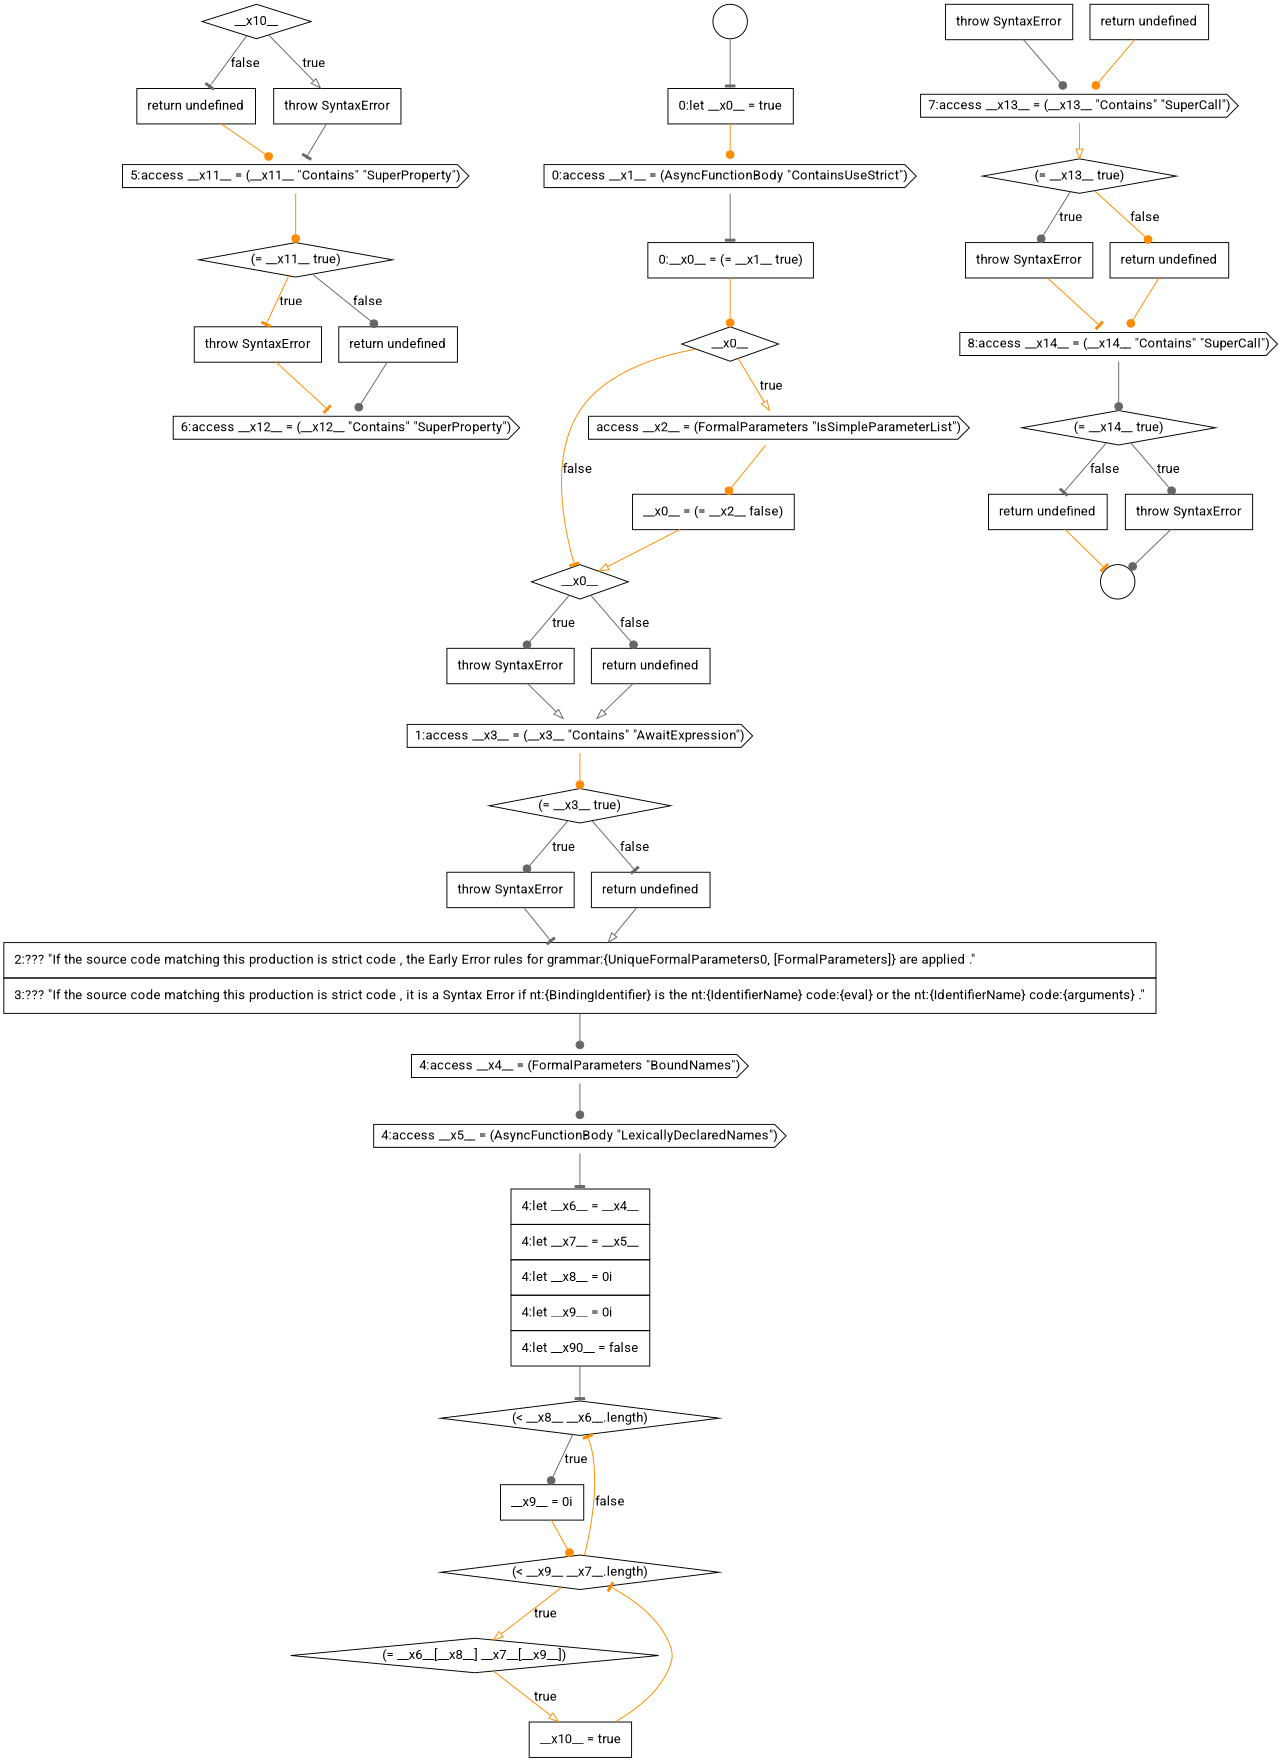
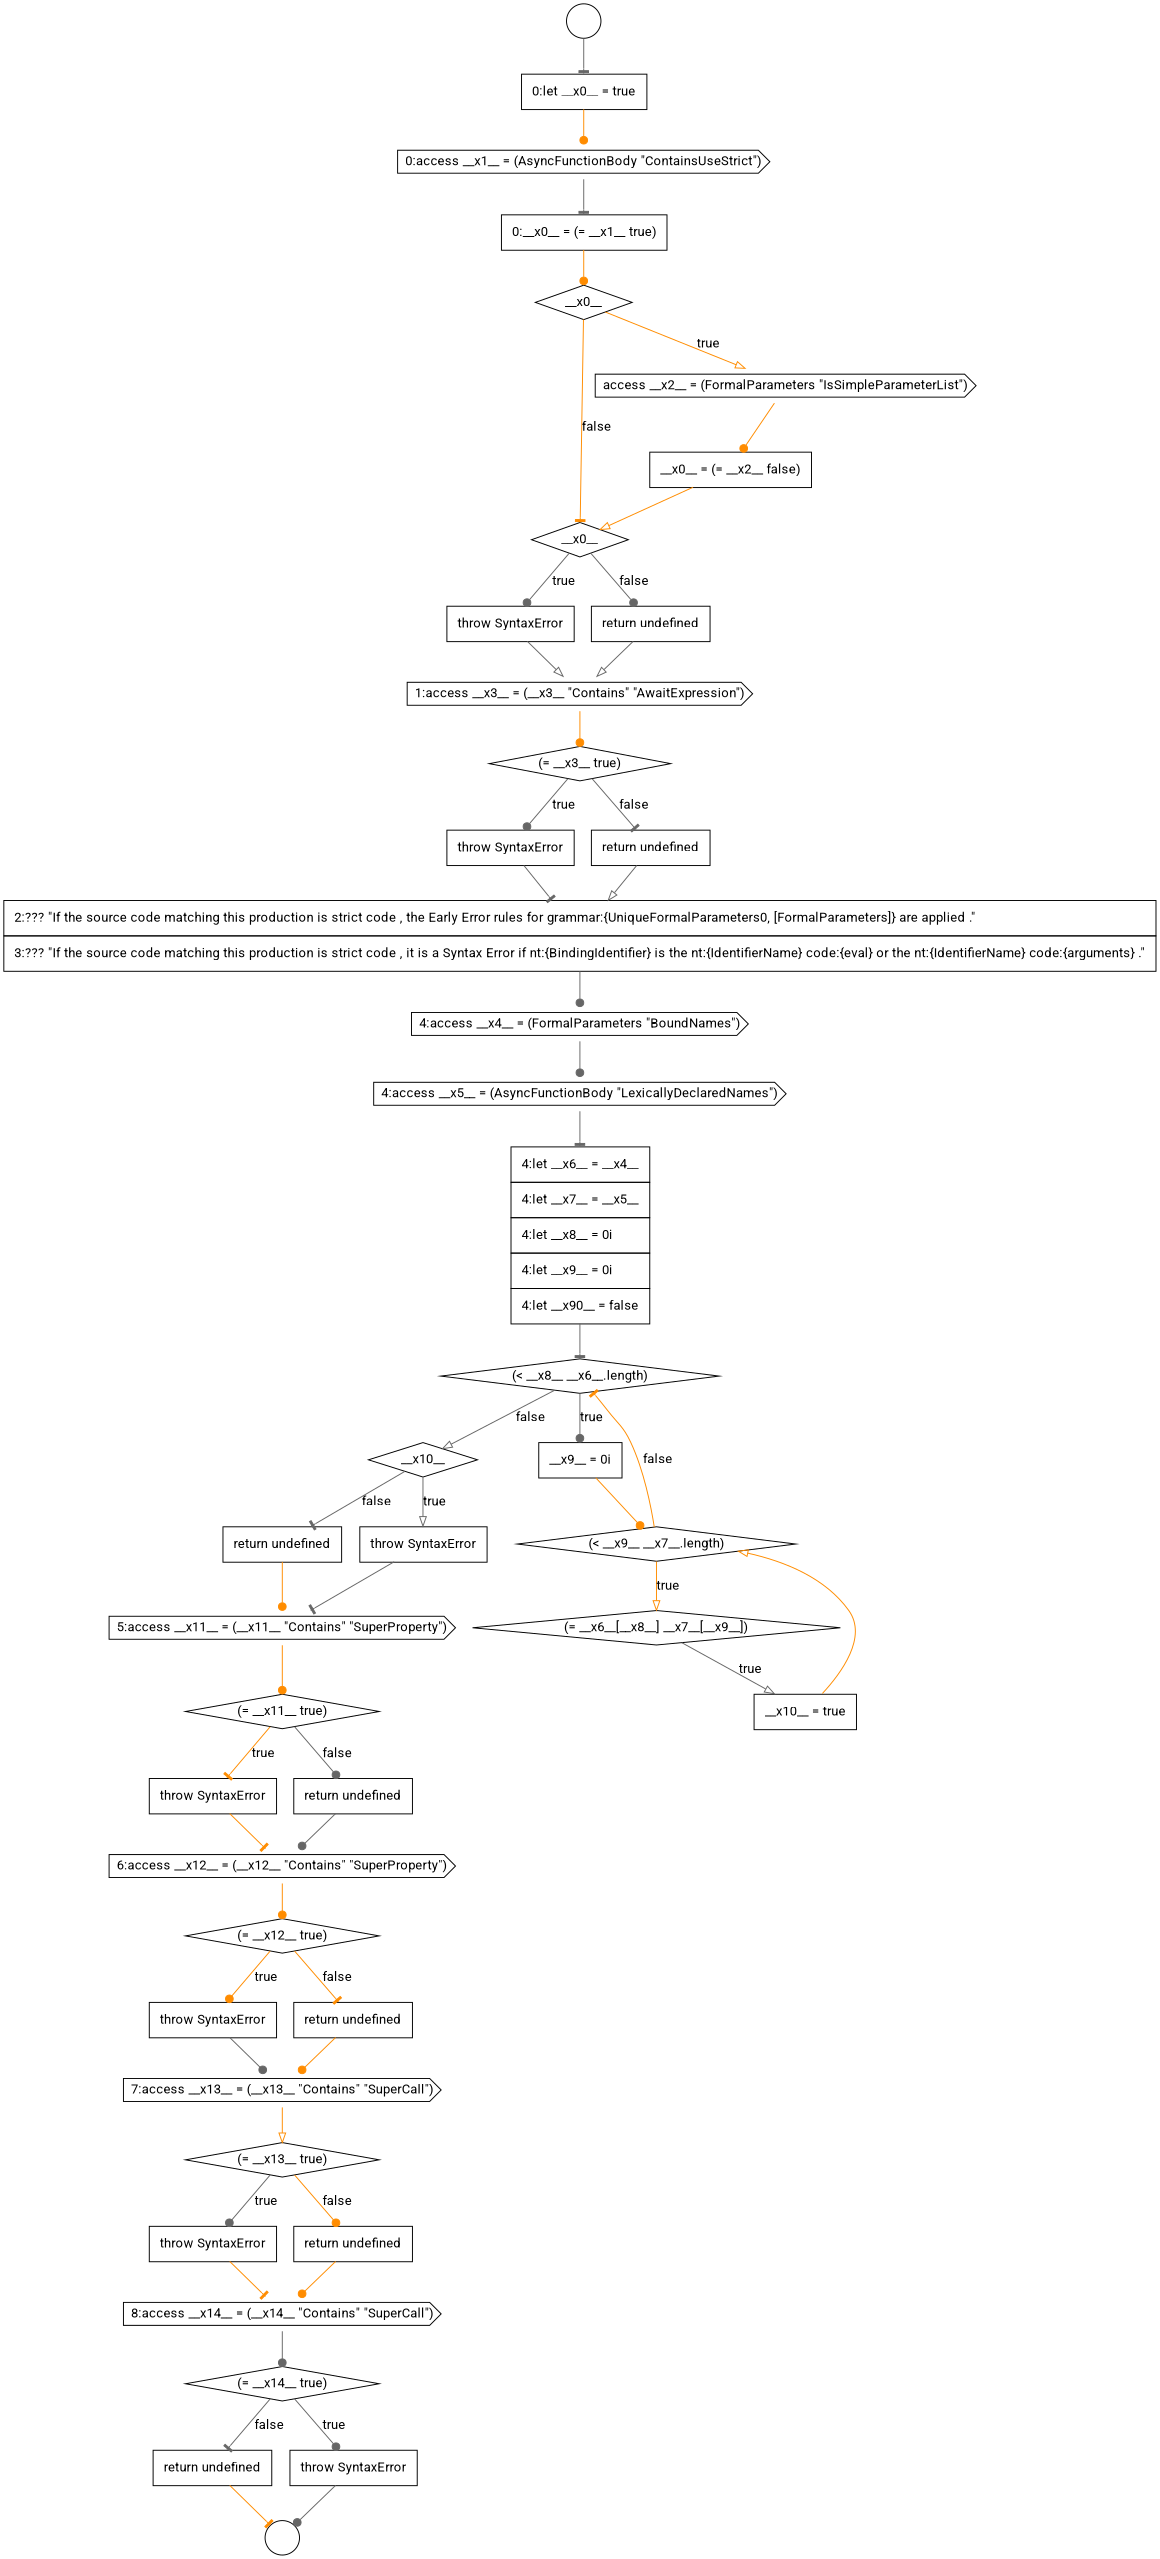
  digraph {
    fontname=Roboto
    node [color=black fillcolor=white fontname=Roboto shape=none style=filled]
    edge [arrowhead=dot color=gray40 fontname=Roboto]
    n1 [label=<<font color="black">     <table border="0" cellborder="1" cellspacing="0" cellpadding="10">       <tr><td align="left">return undefined</td></tr>     </table>   </font>> margin=0]
    n2 [label=<<font color="black">5:access __x11__ = (__x11__ &quot;Contains&quot; &quot;SuperProperty&quot;)</font>> shape=cds]
    n3 [label=<<font color="black">(= __x11__ true)</font>> shape=diamond]
    n4 [label=<<font color="black">     <table border="0" cellborder="1" cellspacing="0" cellpadding="10">       <tr><td align="left">0:__x0__ = (= __x1__ true)</td></tr>     </table>   </font>> margin=0]
    n5 [label=<<font color="black">__x0__</font>> shape=diamond]
    n6 [label=<<font color="black">__x0__</font>> shape=diamond]
    n7 [label=<<font color="black">access __x2__ = (FormalParameters &quot;IsSimpleParameterList&quot;)</font>> shape=cds]
    n8 [label=<<font color="black">     <table border="0" cellborder="1" cellspacing="0" cellpadding="10">       <tr><td align="left">throw SyntaxError</td></tr>     </table>   </font>> margin=0]
    n9 [label=<<font color="black">     <table border="0" cellborder="1" cellspacing="0" cellpadding="10">       <tr><td align="left">return undefined</td></tr>     </table>   </font>> margin=0]
    n10 [label=<<font color="black">1:access __x3__ = (__x3__ &quot;Contains&quot; &quot;AwaitExpression&quot;)</font>> shape=cds]
    n11 [label=<<font color="black">     <table border="0" cellborder="1" cellspacing="0" cellpadding="10">       <tr><td align="left">throw SyntaxError</td></tr>     </table>   </font>> margin=0]
    n12 [label=<<font color="black">     <table border="0" cellborder="1" cellspacing="0" cellpadding="10">       <tr><td align="left">2:??? &quot;If the source code matching this production is strict code , the Early Error rules for grammar:{UniqueFormalParameters0, [FormalParameters]} are applied .&quot;</td></tr>       <tr><td align="left">3:??? &quot;If the source code matching this production is strict code , it is a Syntax Error if nt:{BindingIdentifier} is the nt:{IdentifierName} code:{eval} or the nt:{IdentifierName} code:{arguments} .&quot;</td></tr>     </table>   </font>> margin=0]
    n13 [label=<<font color="black">4:access __x4__ = (FormalParameters &quot;BoundNames&quot;)</font>> shape=cds]
    n14 [label=<<font color="black">4:access __x5__ = (AsyncFunctionBody &quot;LexicallyDeclaredNames&quot;)</font>> shape=cds]
    n15 [label=<<font color="black">     <table border="0" cellborder="1" cellspacing="0" cellpadding="10">       <tr><td align="left">4:let __x6__ = __x4__</td></tr>       <tr><td align="left">4:let __x7__ = __x5__</td></tr>       <tr><td align="left">4:let __x8__ = 0i</td></tr>       <tr><td align="left">4:let __x9__ = 0i</td></tr>       <tr><td align="left">4:let __x90__ = false</td></tr>     </table>   </font>> margin=0]
    n16 [label=<<font color="black">     <table border="0" cellborder="1" cellspacing="0" cellpadding="10">       <tr><td align="left">__x0__ = (= __x2__ false)</td></tr>     </table>   </font>> margin=0]
    n17 [label=<<font color="black">(= __x3__ true)</font>> shape=diamond]
    n18 [label=<<font color="black">     <table border="0" cellborder="1" cellspacing="0" cellpadding="10">       <tr><td align="left">return undefined</td></tr>     </table>   </font>> margin=0]
    n19 [label=<<font color="black">     <table border="0" cellborder="1" cellspacing="0" cellpadding="10">       <tr><td align="left">throw SyntaxError</td></tr>     </table>   </font>> margin=0]
    n20 [label=<<font color="black">6:access __x12__ = (__x12__ &quot;Contains&quot; &quot;SuperProperty&quot;)</font>> shape=cds]
+   n21 [label=<<font color="black">(= __x12__ true)</font>> shape=diamond]
    n22 [label=<<font color="black">     <table border="0" cellborder="1" cellspacing="0" cellpadding="10">       <tr><td align="left">return undefined</td></tr>     </table>   </font>> margin=0]
    n23 [label=<<font color="black">     <table border="0" cellborder="1" cellspacing="0" cellpadding="10">       <tr><td align="left">throw SyntaxError</td></tr>     </table>   </font>> margin=0]
    n24 [label=<<font color="black">     <table border="0" cellborder="1" cellspacing="0" cellpadding="10">       <tr><td align="left">return undefined</td></tr>     </table>   </font>> margin=0]
    n25 [label=<<font color="black">7:access __x13__ = (__x13__ &quot;Contains&quot; &quot;SuperCall&quot;)</font>> shape=cds]
    n26 [label=<<font color="black">(= __x14__ true)</font>> shape=diamond]
    n27 [label=<<font color="black">     <table border="0" cellborder="1" cellspacing="0" cellpadding="10">       <tr><td align="left">return undefined</td></tr>     </table>   </font>> margin=0]
    n28 [label=<<font color="black">     <table border="0" cellborder="1" cellspacing="0" cellpadding="10">       <tr><td align="left">throw SyntaxError</td></tr>     </table>   </font>> margin=0]
    n29 [label=" " shape=circle]
    n30 [label=<<font color="black">__x10__</font>> shape=diamond]
    n31 [label=<<font color="black">     <table border="0" cellborder="1" cellspacing="0" cellpadding="10">       <tr><td align="left">throw SyntaxError</td></tr>     </table>   </font>> margin=0]
    n32 [label=<<font color="black">(&lt; __x8__ __x6__.length)</font>> shape=diamond]
    n33 [label=<<font color="black">     <table border="0" cellborder="1" cellspacing="0" cellpadding="10">       <tr><td align="left">__x9__ = 0i</td></tr>     </table>   </font>> margin=0]
    n34 [label=<<font color="black">(&lt; __x9__ __x7__.length)</font>> shape=diamond]
    n35 [label=" " shape=circle]
    n36 [label=<<font color="black">     <table border="0" cellborder="1" cellspacing="0" cellpadding="10">       <tr><td align="left">0:let __x0__ = true</td></tr>     </table>   </font>> margin=0]
    n37 [label=<<font color="black">0:access __x1__ = (AsyncFunctionBody &quot;ContainsUseStrict&quot;)</font>> shape=cds]
    n38 [label=<<font color="black">(= __x6__[__x8__] __x7__[__x9__])</font>> shape=diamond]
    n39 [label=<<font color="black">     <table border="0" cellborder="1" cellspacing="0" cellpadding="10">       <tr><td align="left">__x10__ = true</td></tr>     </table>   </font>> margin=0]
    n40 [label=<<font color="black">(= __x13__ true)</font>> shape=diamond]
    n41 [label=<<font color="black">     <table border="0" cellborder="1" cellspacing="0" cellpadding="10">       <tr><td align="left">throw SyntaxError</td></tr>     </table>   </font>> margin=0]
    n42 [label=<<font color="black">     <table border="0" cellborder="1" cellspacing="0" cellpadding="10">       <tr><td align="left">return undefined</td></tr>     </table>   </font>> margin=0]
    n43 [label=<<font color="black">8:access __x14__ = (__x14__ &quot;Contains&quot; &quot;SuperCall&quot;)</font>> shape=cds]
    n1 -> n2 [color=darkorange]
    n2 -> n3 [color=darkorange]
    n3 -> n19 [arrowhead=tee color=darkorange label=<<font color="black">true</font>>]
    n3 -> n22 [label=<<font color="black">false</font>>]
    n4 -> n5 [color=darkorange]
    n5 -> n6 [arrowhead=tee color=darkorange label=<<font color="black">false</font>>]
    n5 -> n7 [arrowhead=onormal color=darkorange label=<<font color="black">true</font>>]
    n6 -> n8 [label=<<font color="black">true</font>>]
    n6 -> n9 [label=<<font color="black">false</font>>]
    n7 -> n16 [color=darkorange]
    n8 -> n10 [arrowhead=onormal]
    n9 -> n10 [arrowhead=onormal]
    n10 -> n17 [color=darkorange]
    n11 -> n12 [arrowhead=tee]
    n12 -> n13
    n13 -> n14
    n14 -> n15 [arrowhead=tee]
    n15 -> n32 [arrowhead=tee]
    n16 -> n6 [arrowhead=onormal color=darkorange]
    n17 -> n11 [label=<<font color="black">true</font>>]
    n17 -> n18 [arrowhead=tee label=<<font color="black">false</font>>]
    n18 -> n12 [arrowhead=onormal]
    n19 -> n20 [arrowhead=tee color=darkorange]
+   n20 -> n21 [color=darkorange]
+   n21 -> n23 [color=darkorange label=<<font color="black">true</font>>]
+   n21 -> n24 [arrowhead=tee color=darkorange label=<<font color="black">false</font>>]
    n22 -> n20
    n23 -> n25
    n24 -> n25 [color=darkorange]
    n25 -> n40 [arrowhead=onormal color=darkorange]
    n26 -> n27 [arrowhead=tee label=<<font color="black">false</font>>]
    n26 -> n28 [label=<<font color="black">true</font>>]
    n27 -> n29 [arrowhead=tee color=darkorange]
    n28 -> n29
    n30 -> n1 [arrowhead=tee label=<<font color="black">false</font>>]
    n30 -> n31 [arrowhead=onormal label=<<font color="black">true</font>>]
    n31 -> n2 [arrowhead=tee]
+   n32 -> n30 [arrowhead=onormal label=<<font color="black">false</font>>]
    n32 -> n33 [label=<<font color="black">true</font>>]
    n33 -> n34 [color=darkorange]
    n34 -> n32 [arrowhead=tee color=darkorange label=<<font color="black">false</font>>]
    n34 -> n38 [arrowhead=onormal color=darkorange label=<<font color="black">true</font>>]
    n35 -> n36 [arrowhead=tee]
    n36 -> n37 [color=darkorange]
    n37 -> n4 [arrowhead=tee]
-   n38 -> n39 [arrowhead=onormal color=darkorange label=<<font color="black">true</font>>]
-   n39 -> n34 [arrowhead=tee color=darkorange]
+   n38 -> n39 [arrowhead=onormal label=<<font color="black">true</font>>]
+   n39 -> n34 [arrowhead=onormal color=darkorange]
    n40 -> n41 [label=<<font color="black">true</font>>]
    n40 -> n42 [color=darkorange label=<<font color="black">false</font>>]
    n41 -> n43 [arrowhead=tee color=darkorange]
    n42 -> n43 [color=darkorange]
    n43 -> n26
  }
